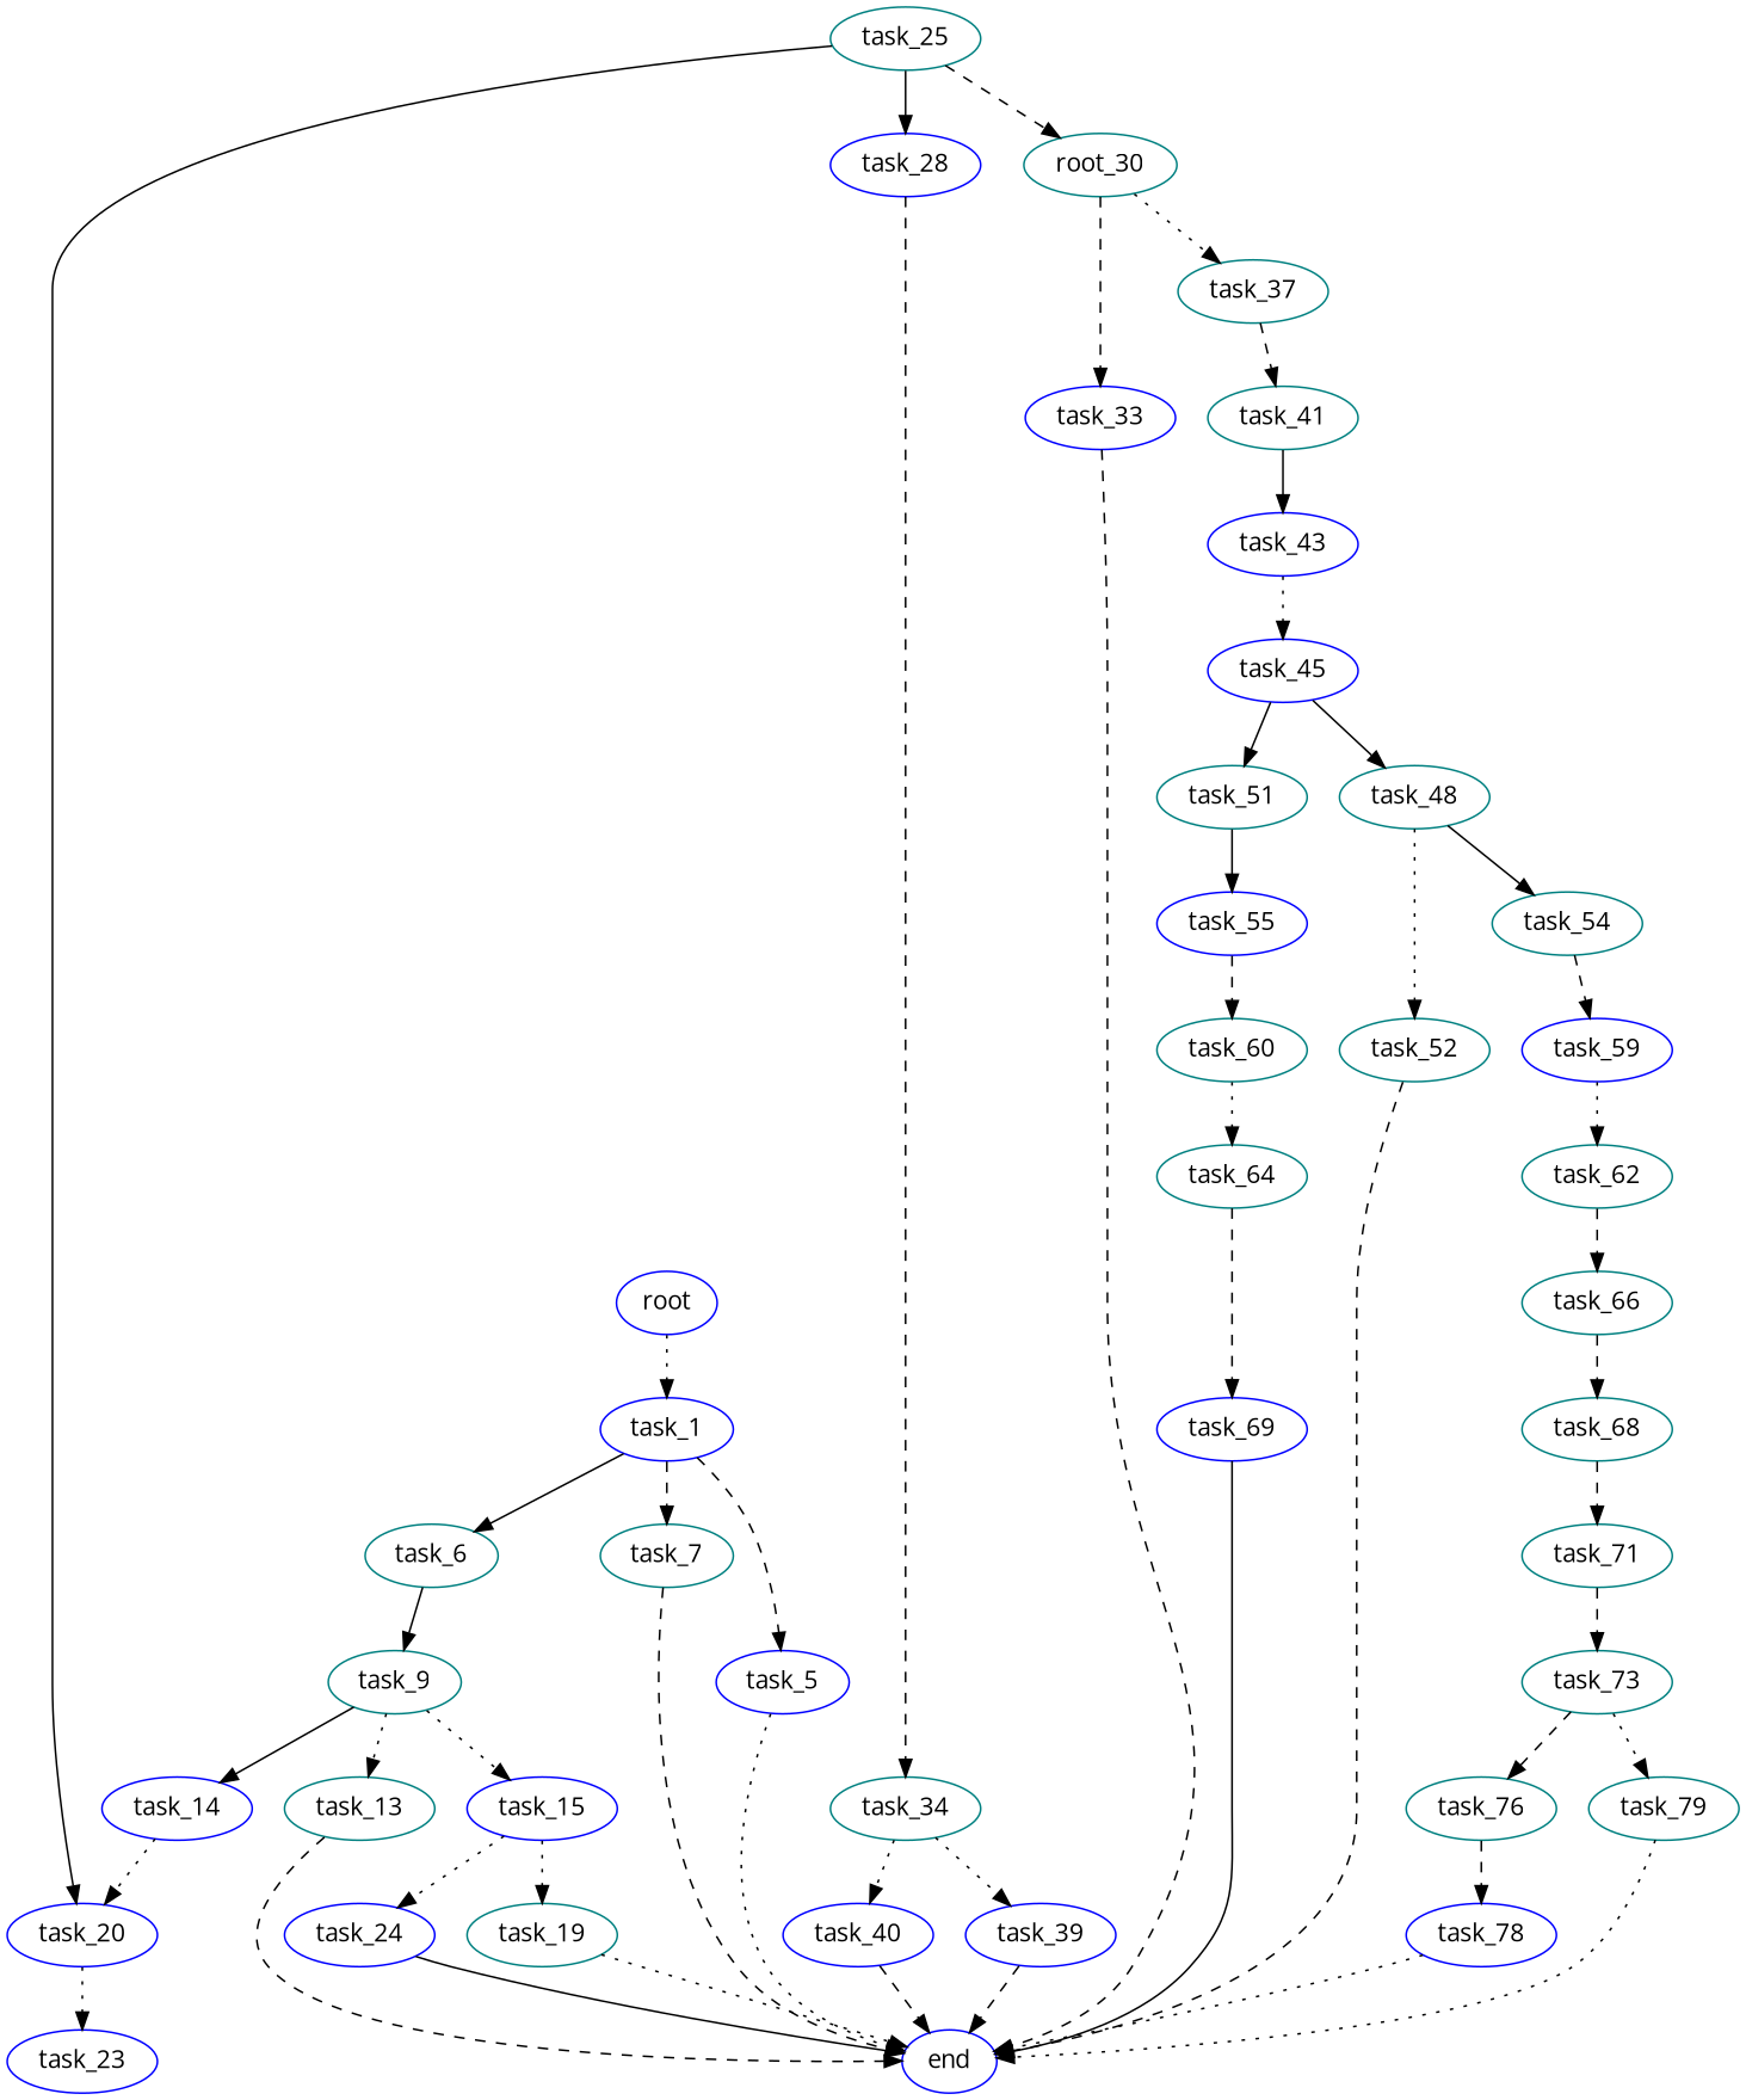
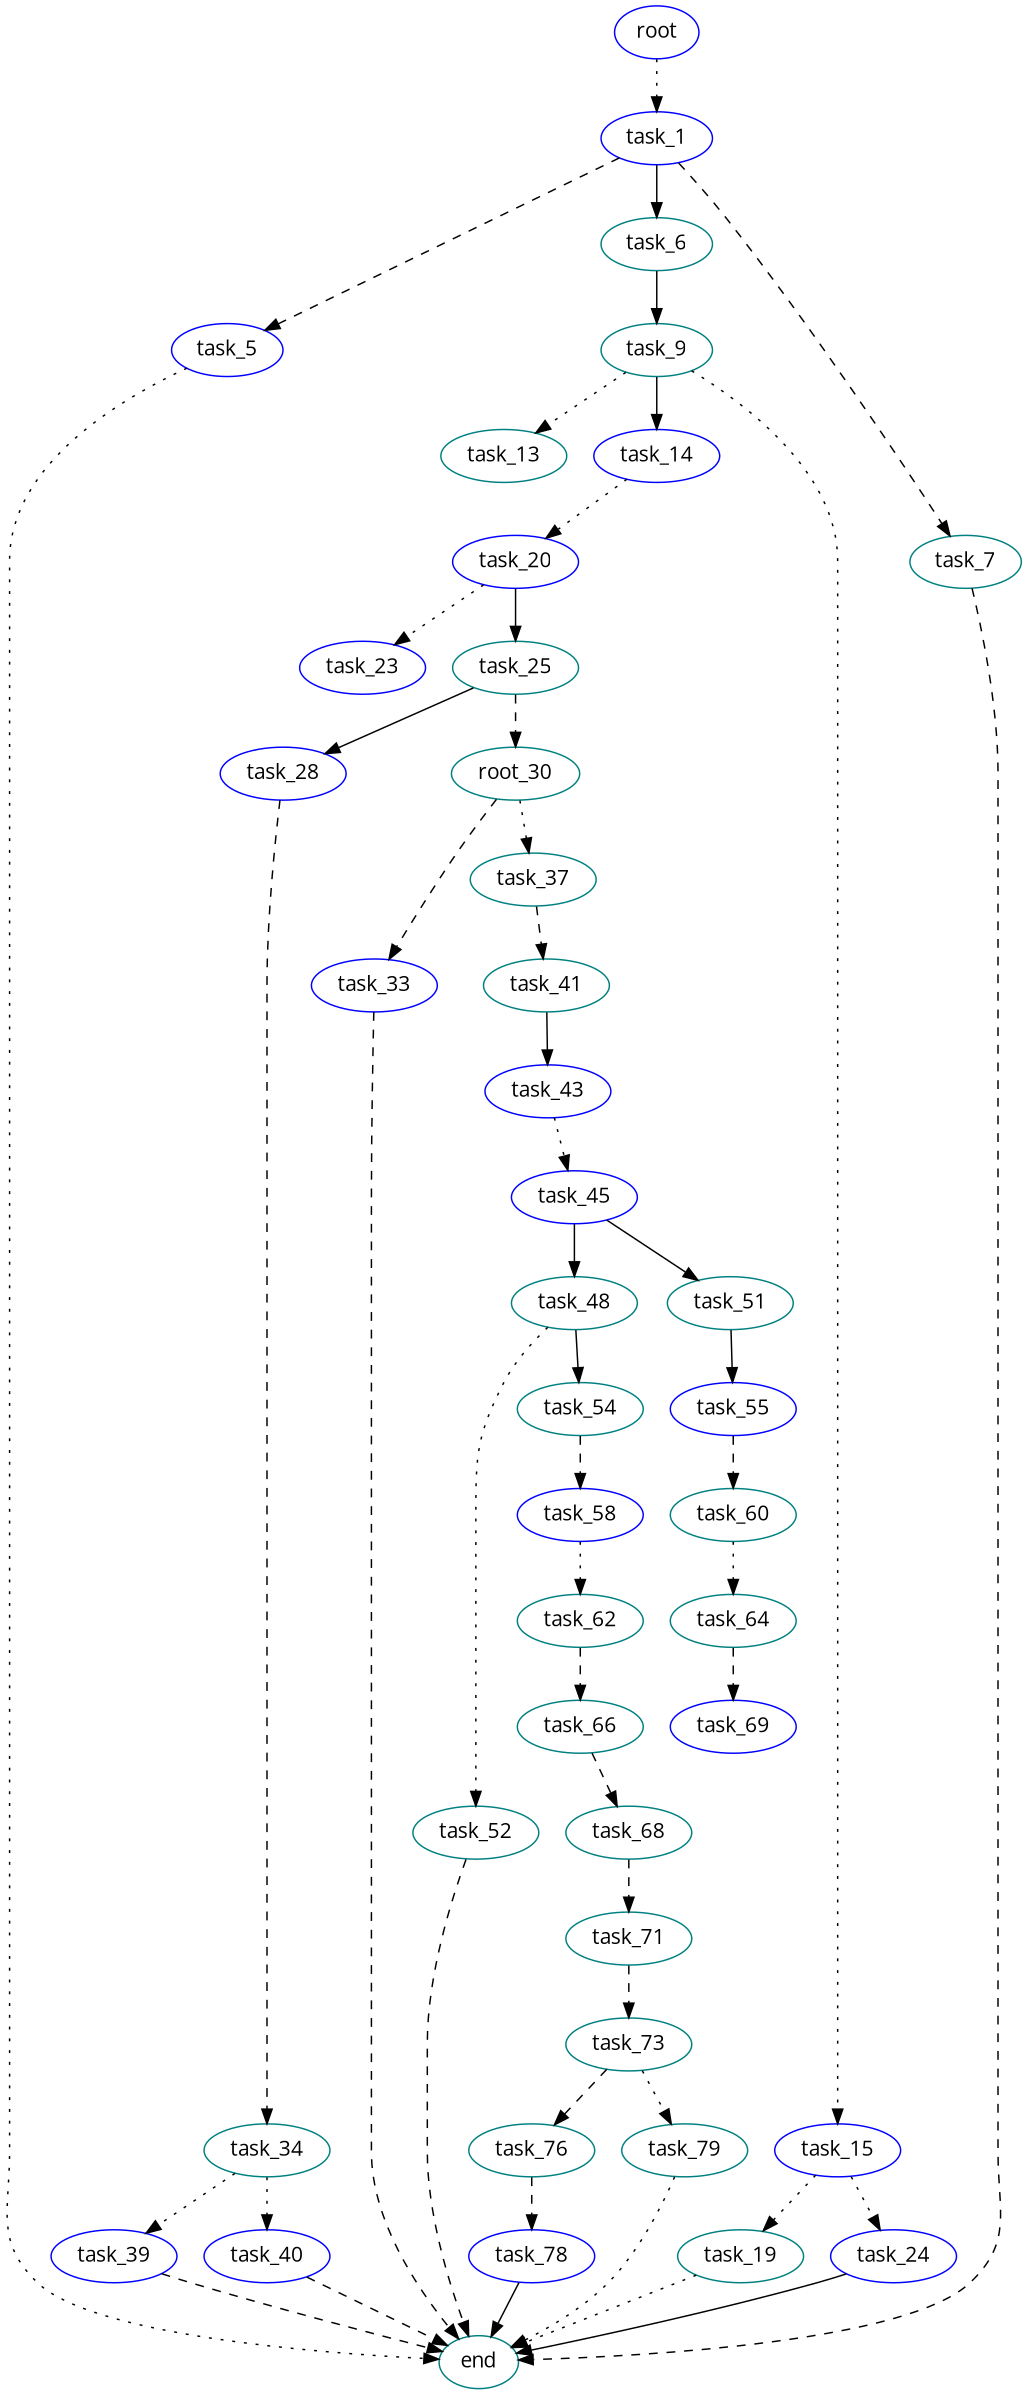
  digraph {
    fontname="Open Sans"
    node [color=teal fontname="Open Sans"]
    edge [fontname="Open Sans" style=dashed]
    root [color=blue]
    task_1 [color=blue]
    task_5 [color=blue]
    task_6
    task_7
-   end [color=blue]
+   end
    task_9
    task_13
    task_14 [color=blue]
    task_15 [color=blue]
    task_20 [color=blue]
    task_19
    task_24 [color=blue]
    task_23 [color=blue]
    task_25
    task_28 [color=blue]
    n17 [label=root_30]
    task_34
    task_33 [color=blue]
    task_37
    task_39 [color=blue]
    task_40 [color=blue]
    task_41
    task_43 [color=blue]
    task_45 [color=blue]
    task_48
    task_51
    task_52
    task_54
    task_55 [color=blue]
-   task_58 [color=blue label=task_59]
+   task_58 [color=blue]
    task_60
    task_62
    task_64
    task_66
    task_69 [color=blue]
    task_68
    task_71
    task_73
    task_76
    task_79
    task_78 [color=blue]
    root -> task_1 [style=dotted]
    task_1 -> task_5
    task_1 -> task_6 [style=solid]
    task_1 -> task_7
    task_5 -> end [style=dotted]
    task_6 -> task_9 [style=solid]
    task_7 -> end
    task_9 -> task_13 [style=dotted]
    task_9 -> task_14 [style=solid]
    task_9 -> task_15 [style=dotted]
-   task_13 -> end
    task_14 -> task_20 [style=dotted]
    task_15 -> task_19 [style=dotted]
    task_15 -> task_24 [style=dotted]
    task_20 -> task_23 [style=dotted]
-   task_25 -> task_20 [style=solid]
+   task_20 -> task_25 [style=solid]
    task_19 -> end [style=dotted]
    task_24 -> end [style=solid]
    task_25 -> task_28 [style=solid]
    task_25 -> n17
    task_28 -> task_34
    n17 -> task_33
    n17 -> task_37 [style=dotted]
    task_34 -> task_39 [style=dotted]
    task_34 -> task_40 [style=dotted]
    task_33 -> end
    task_37 -> task_41
    task_39 -> end
    task_40 -> end
    task_41 -> task_43 [style=solid]
    task_43 -> task_45 [style=dotted]
    task_45 -> task_48 [style=solid]
    task_45 -> task_51 [style=solid]
    task_48 -> task_52 [style=dotted]
    task_48 -> task_54 [style=solid]
    task_51 -> task_55 [style=solid]
    task_52 -> end
    task_54 -> task_58
    task_55 -> task_60
    task_58 -> task_62 [style=dotted]
    task_60 -> task_64 [style=dotted]
    task_62 -> task_66
    task_64 -> task_69
    task_66 -> task_68
-   task_69 -> end [style=solid]
    task_68 -> task_71
    task_71 -> task_73
    task_73 -> task_76
    task_73 -> task_79 [style=dotted]
    task_76 -> task_78
    task_79 -> end [style=dotted]
-   task_78 -> end [style=dotted]
+   task_78 -> end [style=solid]
  }
